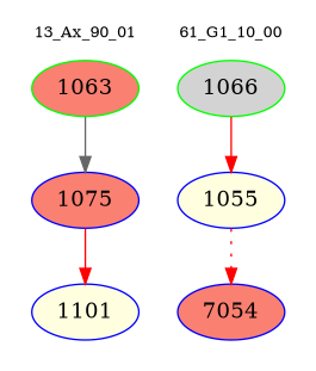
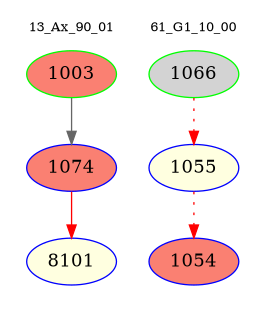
  digraph {
    node [color=blue fillcolor=salmon style=filled]
    edge [color=red style=solid]
-   n1 [color=green label=1063]
-   n2 [label=1075]
-   n3 [fillcolor=lightyellow label=1101]
+   n1 [color=green label=1003]
+   n2 [label=1074]
+   n3 [fillcolor=lightyellow label=8101]
    n4 [color=green fillcolor=lightgrey label=1066]
    n5 [fillcolor=lightyellow label=1055]
-   n6 [label=7054]
+   n6 [label=1054]
    subgraph cluster_1 {
      color=white
      fontsize=10
      label="13_Ax_90_01"
      n1
      n2
      n3
    }
    subgraph cluster_2 {
      color=white
      fontsize=10
      label="61_G1_10_00"
      n4
      n5
      n6
    }
    n1 -> n2 [color=gray40]
    n2 -> n3
-   n4 -> n5
+   n4 -> n5 [style=dotted]
    n5 -> n6 [style=dotted]
  }
